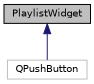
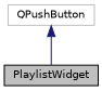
  digraph {
    node [fontname=Helvetica fontsize=10 shape=record style=filled]
    n1 [color=black fillcolor=grey75 fontcolor=black height=0.2 label=PlaylistWidget width=0.4]
    n2 [color=grey75 fillcolor=white height=0.2 label=QPushButton width=0.4]
-   n1 -> n2 [color=midnightblue dir=back fontname=Helvetica fontsize=10 labelfontname=Helvetica labelfontsize=10 style=solid]
+   n2 -> n1 [color=midnightblue dir=back fontname=Helvetica fontsize=10 labelfontname=Helvetica labelfontsize=10 style=solid]
  }
